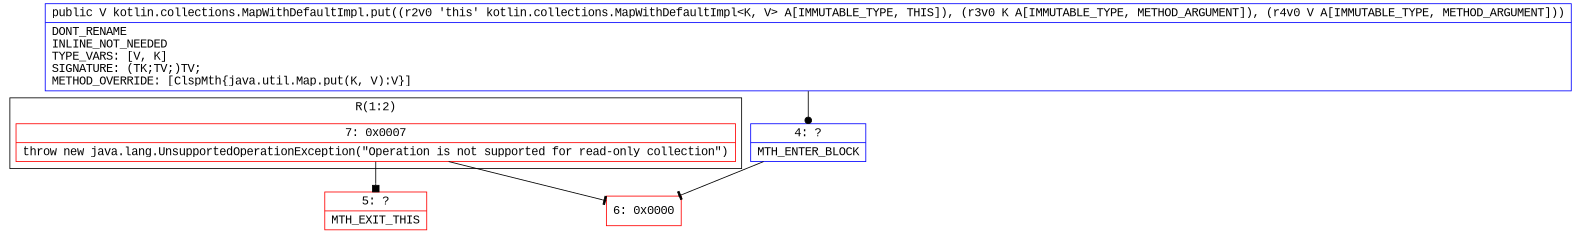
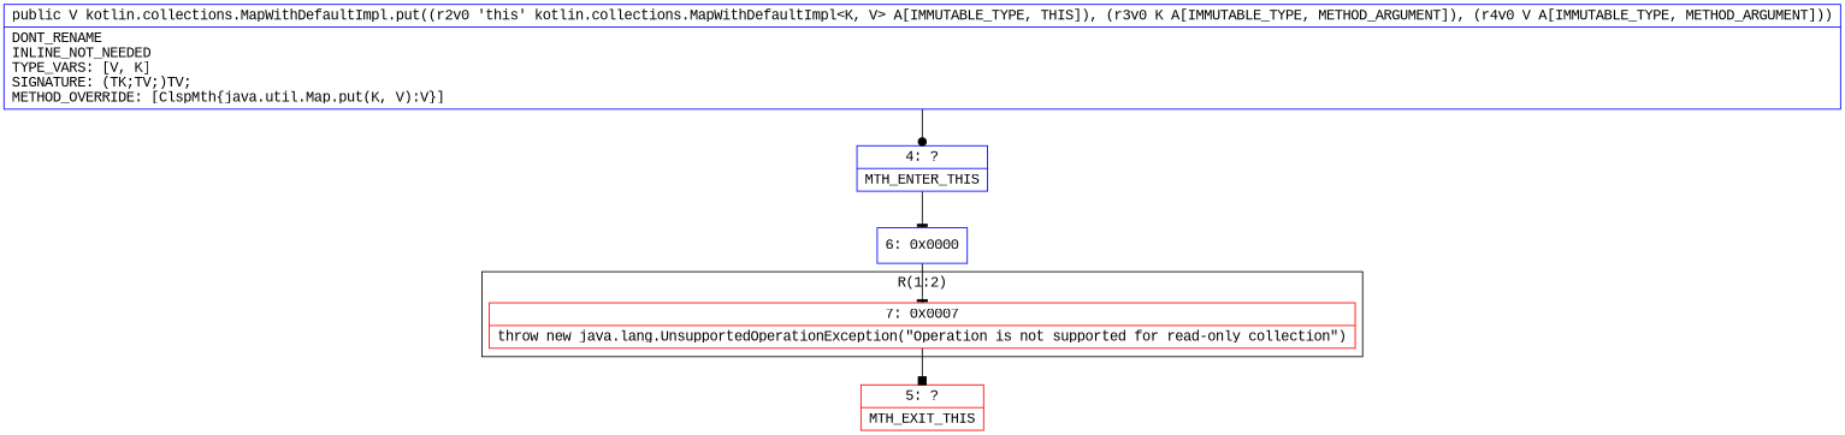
  digraph {
    fontname="Liberation Mono"
    node [color=blue fontname="Liberation Mono" shape=record]
    edge [arrowhead=tee fontname="Liberation Mono"]
    n1 [color=red label="{7\:\ 0x0007|throw new java.lang.UnsupportedOperationException(\"Operation is not supported for read\-only collection\")\l}"]
    n2 [color=red label="{5\:\ ?|MTH_EXIT_THIS\l}"]
-   n3 [label="{4\:\ ?|MTH_ENTER_BLOCK\l}"]
-   n4 [color=red label="{6\:\ 0x0000}"]
+   n3 [label="{4\:\ ?|MTH_ENTER_THIS\l}"]
+   n4 [label="{6\:\ 0x0000}"]
    n5 [label="{public V kotlin.collections.MapWithDefaultImpl.put((r2v0 'this' kotlin.collections.MapWithDefaultImpl\<K, V\> A[IMMUTABLE_TYPE, THIS]), (r3v0 K A[IMMUTABLE_TYPE, METHOD_ARGUMENT]), (r4v0 V A[IMMUTABLE_TYPE, METHOD_ARGUMENT]))  | DONT_RENAME\lINLINE_NOT_NEEDED\lTYPE_VARS: [V, K]\lSIGNATURE: (TK;TV;)TV;\lMETHOD_OVERRIDE: [ClspMth\{java.util.Map.put(K, V):V\}]\l}"]
    subgraph cluster_1 {
      label="R(1:2)"
      n1
    }
    n1 -> n2 [arrowhead=box]
    n3 -> n4
-   n1 -> n4
+   n4 -> n1
    n5 -> n3 [arrowhead=dot]
  }
